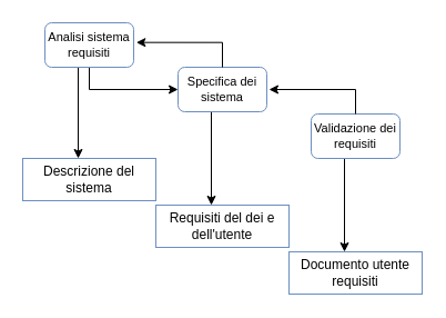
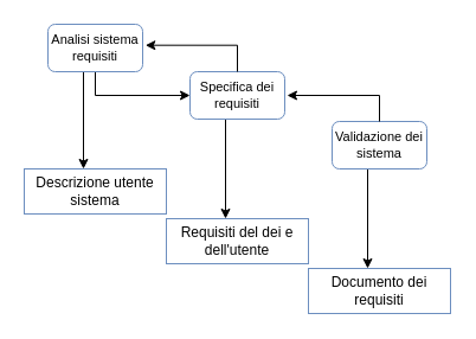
  <mxCell id="0" />
  <mxCell id="1" parent="0" />
  <mxCell id="2" style="edgeStyle=orthogonalEdgeStyle;rounded=0;orthogonalLoop=1;jettySize=auto;html=1;entryX=0;entryY=0.5;entryDx=0;entryDy=0;" edge="1" parent="1" source="4" target="6"><mxGeometry relative="1" as="geometry"><Array as="points"><mxPoint x="80" y="80" /></Array></mxGeometry></mxCell>
  <mxCell id="3" style="edgeStyle=orthogonalEdgeStyle;rounded=0;orthogonalLoop=1;jettySize=auto;html=1;" edge="1" parent="1"><mxGeometry relative="1" as="geometry"><mxPoint x="70" y="60" as="sourcePoint" /><mxPoint x="70" y="142" as="targetPoint" /></mxGeometry></mxCell>
  <mxCell id="4" value="Analisi&amp;nbsp;&lt;span style=&quot;background-color: initial; font-size: 11px;&quot;&gt;sistema requisiti&lt;/span&gt;" style="rounded=1;whiteSpace=wrap;html=1;fillColor=none;strokeColor=#6c8ebf;fontSize=11;" vertex="1" parent="1"><mxGeometry x="40" y="20" width="80" height="40" as="geometry" /></mxCell>
  <mxCell id="5" style="edgeStyle=orthogonalEdgeStyle;rounded=0;orthogonalLoop=1;jettySize=auto;html=1;entryX=0.5;entryY=0;entryDx=0;entryDy=0;" edge="1" parent="1"><mxGeometry relative="1" as="geometry"><mxPoint x="190" y="100" as="sourcePoint" /><mxPoint x="190" y="184" as="targetPoint" /></mxGeometry></mxCell>
- <mxCell id="6" value="Specifica&amp;nbsp;&lt;span style=&quot;background-color: initial; font-size: 11px;&quot;&gt;dei sistema&lt;/span&gt;" style="rounded=1;whiteSpace=wrap;html=1;fillColor=none;strokeColor=#6c8ebf;fontSize=11;" vertex="1" parent="1"><mxGeometry x="160" y="60" width="80" height="40" as="geometry" /></mxCell>
+ <mxCell id="6" value="Specifica&amp;nbsp;&lt;span style=&quot;background-color: initial; font-size: 11px;&quot;&gt;dei requisiti&lt;/span&gt;" style="rounded=1;whiteSpace=wrap;html=1;fillColor=none;strokeColor=#6c8ebf;fontSize=11;" vertex="1" parent="1"><mxGeometry x="160" y="60" width="80" height="40" as="geometry" /></mxCell>
  <mxCell id="7" style="edgeStyle=orthogonalEdgeStyle;rounded=0;orthogonalLoop=1;jettySize=auto;html=1;entryX=1.029;entryY=0.442;entryDx=0;entryDy=0;entryPerimeter=0;" edge="1" parent="1" source="6" target="4"><mxGeometry relative="1" as="geometry"><Array as="points"><mxPoint x="200" y="38" /></Array></mxGeometry></mxCell>
  <mxCell id="8" style="edgeStyle=orthogonalEdgeStyle;rounded=0;orthogonalLoop=1;jettySize=auto;html=1;entryX=0.5;entryY=0;entryDx=0;entryDy=0;" edge="1" parent="1"><mxGeometry relative="1" as="geometry"><mxPoint x="310" y="142" as="sourcePoint" /><mxPoint x="310" y="226" as="targetPoint" /></mxGeometry></mxCell>
- <mxCell id="9" value="Validazione&amp;nbsp;&lt;span style=&quot;background-color: initial; font-size: 11px;&quot;&gt;dei requisiti&lt;/span&gt;" style="rounded=1;whiteSpace=wrap;html=1;fillColor=none;strokeColor=#6c8ebf;fontSize=11;" vertex="1" parent="1"><mxGeometry x="280" y="102" width="80" height="40" as="geometry" /></mxCell>
+ <mxCell id="9" value="Validazione&amp;nbsp;&lt;span style=&quot;background-color: initial; font-size: 11px;&quot;&gt;dei sistema&lt;/span&gt;" style="rounded=1;whiteSpace=wrap;html=1;fillColor=none;strokeColor=#6c8ebf;fontSize=11;" vertex="1" parent="1"><mxGeometry x="280" y="102" width="80" height="40" as="geometry" /></mxCell>
  <mxCell id="10" style="edgeStyle=orthogonalEdgeStyle;rounded=0;orthogonalLoop=1;jettySize=auto;html=1;entryX=1.029;entryY=0.442;entryDx=0;entryDy=0;entryPerimeter=0;" edge="1" parent="1" source="9"><mxGeometry relative="1" as="geometry"><mxPoint x="242" y="80" as="targetPoint" /><Array as="points"><mxPoint x="320" y="80" /></Array></mxGeometry></mxCell>
- <mxCell id="11" value="Descrizione del sistema" style="rounded=0;whiteSpace=wrap;html=1;fillColor=none;strokeColor=#6c8ebf;" vertex="1" parent="1"><mxGeometry x="20" y="142" width="120" height="38" as="geometry" /></mxCell>
+ <mxCell id="11" value="Descrizione utente sistema" style="rounded=0;whiteSpace=wrap;html=1;fillColor=none;strokeColor=#6c8ebf;" vertex="1" parent="1"><mxGeometry x="20" y="142" width="120" height="38" as="geometry" /></mxCell>
  <mxCell id="12" value="Requisiti del dei e dell'utente" style="rounded=0;whiteSpace=wrap;html=1;fillColor=none;strokeColor=#6c8ebf;" vertex="1" parent="1"><mxGeometry x="140" y="184" width="120" height="38" as="geometry" /></mxCell>
- <mxCell id="13" value="Documento utente requisiti" style="rounded=0;whiteSpace=wrap;html=1;fillColor=none;strokeColor=#6c8ebf;" vertex="1" parent="1"><mxGeometry x="260" y="226" width="120" height="38" as="geometry" /></mxCell>
+ <mxCell id="13" value="Documento dei requisiti" style="rounded=0;whiteSpace=wrap;html=1;fillColor=none;strokeColor=#6c8ebf;" vertex="1" parent="1"><mxGeometry x="260" y="226" width="120" height="38" as="geometry" /></mxCell>
